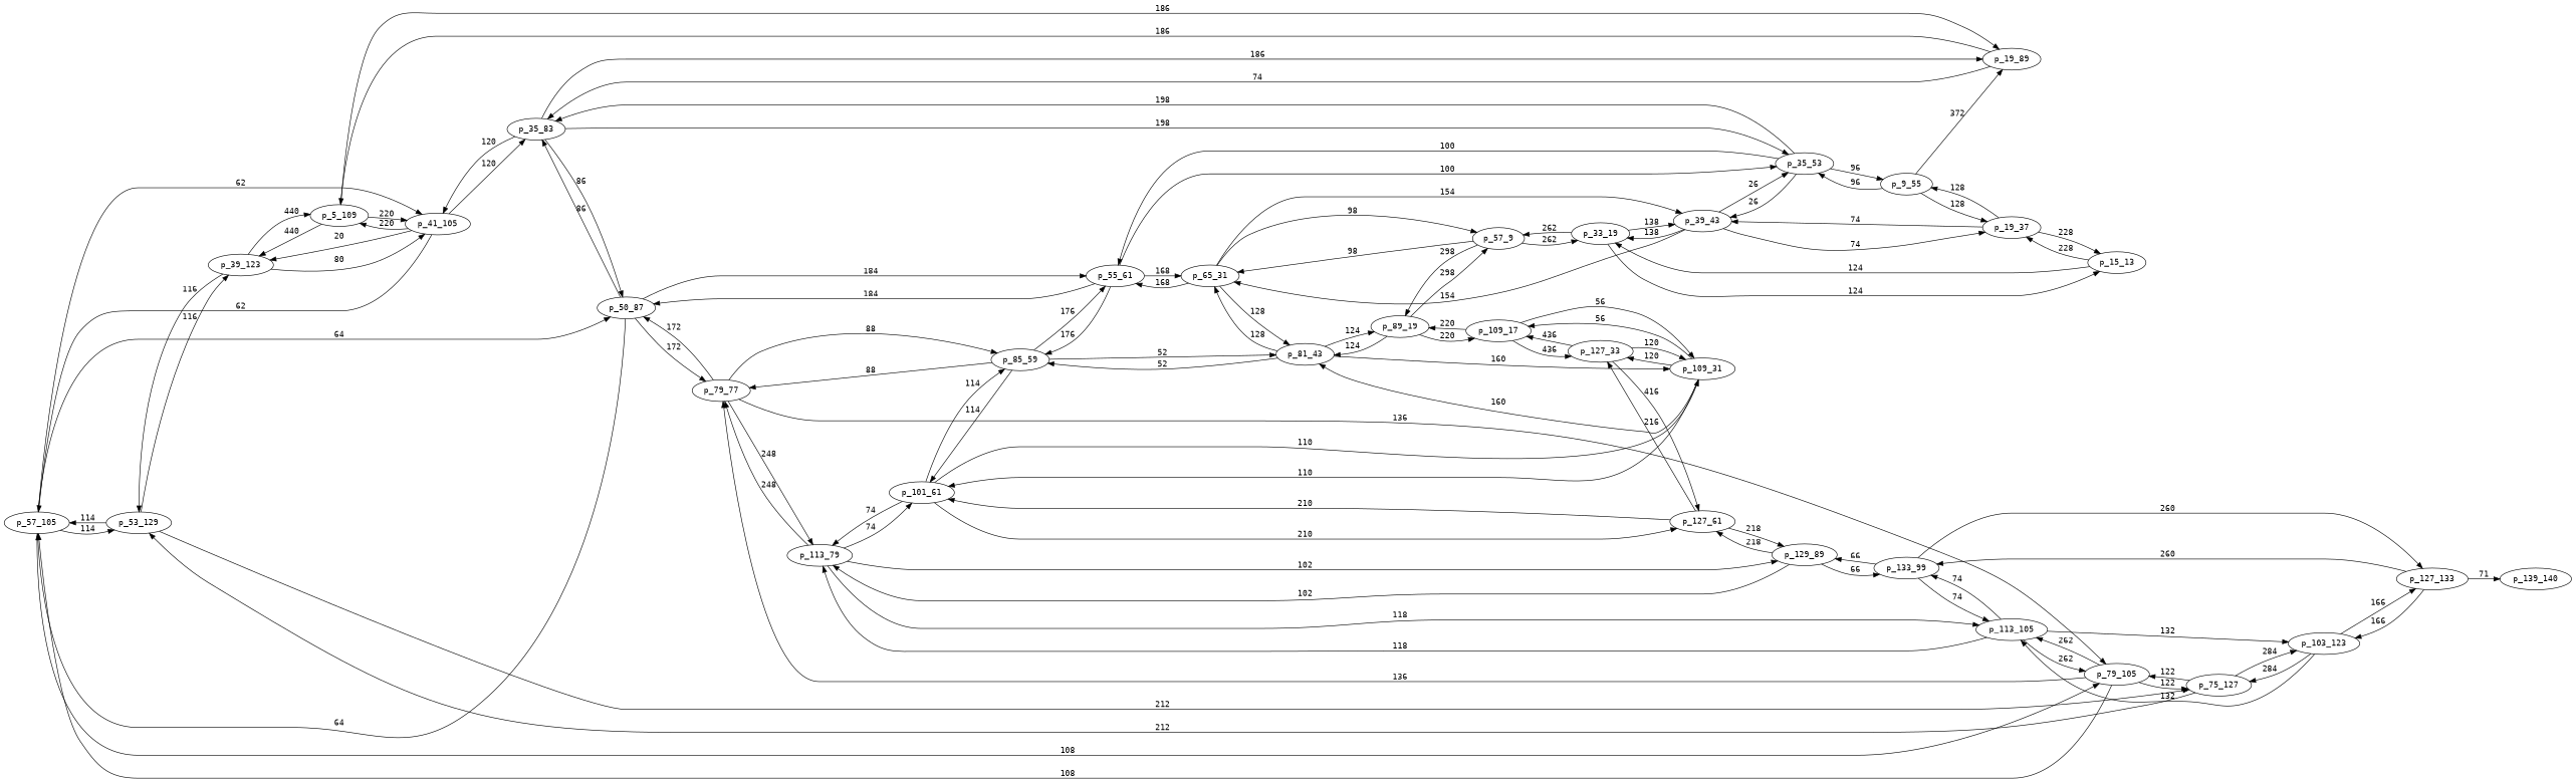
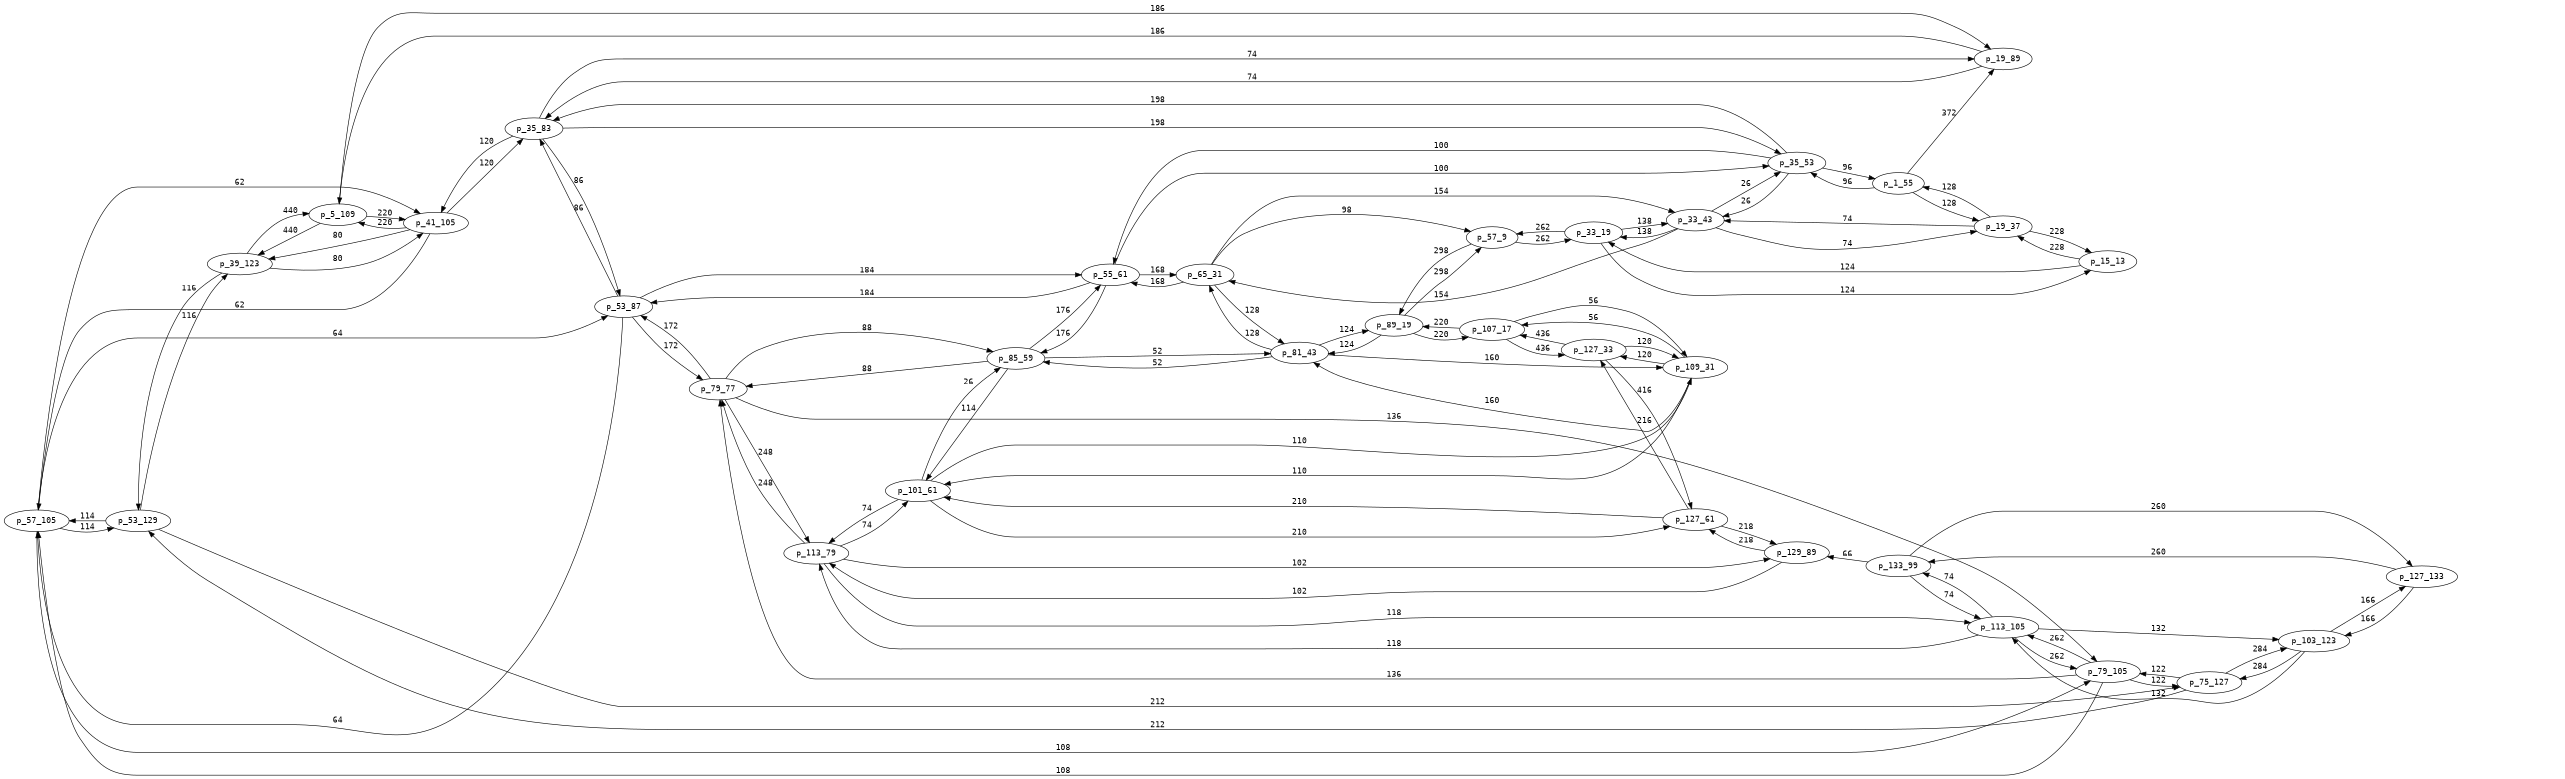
  digraph {
    fontname="DejaVu Sans Mono"
    rankdir=LR
    node [fontname="DejaVu Sans Mono"]
    edge [fontname="DejaVu Sans Mono"]
    n1 [label=p_57_105]
    p_53_129
-   p_53_87 [label=p_50_87]
+   p_53_87
    p_41_105
    p_79_105
    p_75_127
    p_39_123
    p_55_61
    p_35_83
    p_79_77
    p_5_109
    p_113_105
    p_103_123
    p_35_53
    p_65_31
    p_85_59
    p_19_89
    p_113_79
    p_133_99
    p_129_89
    p_127_61
    p_127_133
    p_101_61
    p_127_33
-   p_139_140
    p_109_31
-   p_107_17 [label=p_109_17]
-   p_39_43
+   p_107_17
+   p_39_43 [label=p_33_43]
    p_33_19
    p_19_37
-   p_9_55
+   p_9_55 [label=p_1_55]
    p_15_13
    p_57_9
    p_81_43
    p_89_19
    n1 -> p_53_129 [label=114]
    n1 -> p_53_87 [label=64]
    n1 -> p_41_105 [label=62]
    n1 -> p_79_105 [label=108]
    p_53_129 -> n1 [label=114]
    p_53_129 -> p_75_127 [label=212]
    p_53_129 -> p_39_123 [label=116]
    p_53_87 -> n1 [label=64]
    p_53_87 -> p_55_61 [label=184]
    p_53_87 -> p_35_83 [label=86]
    p_53_87 -> p_79_77 [label=172]
    p_41_105 -> n1 [label=62]
-   p_41_105 -> p_39_123 [label=20]
+   p_41_105 -> p_39_123 [label=80]
    p_41_105 -> p_35_83 [label=120]
    p_41_105 -> p_5_109 [label=220]
    p_79_105 -> n1 [label=108]
    p_79_105 -> p_75_127 [label=122]
    p_79_105 -> p_79_77 [label=136]
    p_79_105 -> p_113_105 [label=262]
    p_75_127 -> p_53_129 [label=212]
    p_75_127 -> p_79_105 [label=122]
    p_75_127 -> p_103_123 [label=284]
    p_39_123 -> p_53_129 [label=116]
    p_39_123 -> p_41_105 [label=80]
    p_39_123 -> p_5_109 [label=440]
    p_55_61 -> p_53_87 [label=184]
    p_55_61 -> p_35_53 [label=100]
    p_55_61 -> p_65_31 [label=168]
    p_55_61 -> p_85_59 [label=176]
    p_35_83 -> p_53_87 [label=86]
    p_35_83 -> p_41_105 [label=120]
    p_35_83 -> p_35_53 [label=198]
-   p_35_83 -> p_19_89 [label=186]
+   p_35_83 -> p_19_89 [label=74]
    p_79_77 -> p_53_87 [label=172]
    p_79_77 -> p_79_105 [label=136]
    p_79_77 -> p_85_59 [label=88]
    p_79_77 -> p_113_79 [label=248]
    p_5_109 -> p_41_105 [label=220]
    p_5_109 -> p_39_123 [label=440]
    p_5_109 -> p_19_89 [label=186]
    p_113_105 -> p_79_105 [label=262]
    p_113_105 -> p_103_123 [label=132]
    p_113_105 -> p_113_79 [label=118]
    p_113_105 -> p_133_99 [label=74]
    p_103_123 -> p_75_127 [label=284]
    p_103_123 -> p_113_105 [label=132]
    p_103_123 -> p_127_133 [label=166]
    p_35_53 -> p_55_61 [label=100]
    p_35_53 -> p_35_83 [label=198]
    p_35_53 -> p_39_43 [label=26]
    p_35_53 -> p_9_55 [label=96]
    p_65_31 -> p_55_61 [label=168]
    p_65_31 -> p_39_43 [label=154]
    p_65_31 -> p_57_9 [label=98]
    p_65_31 -> p_81_43 [label=128]
    p_85_59 -> p_55_61 [label=176]
    p_85_59 -> p_79_77 [label=88]
    p_85_59 -> p_101_61 [label=114]
    p_85_59 -> p_81_43 [label=52]
    p_19_89 -> p_35_83 [label=74]
    p_19_89 -> p_5_109 [label=186]
    p_113_79 -> p_79_77 [label=248]
    p_113_79 -> p_113_105 [label=118]
    p_113_79 -> p_129_89 [label=102]
    p_113_79 -> p_101_61 [label=74]
    p_133_99 -> p_113_105 [label=74]
    p_133_99 -> p_129_89 [label=66]
    p_133_99 -> p_127_133 [label=260]
    p_129_89 -> p_113_79 [label=102]
-   p_129_89 -> p_133_99 [label=66]
    p_129_89 -> p_127_61 [label=218]
    p_127_61 -> p_129_89 [label=218]
    p_127_61 -> p_101_61 [label=210]
    p_127_61 -> p_127_33 [label=216]
    p_127_133 -> p_103_123 [label=166]
    p_127_133 -> p_133_99 [label=260]
-   p_127_133 -> p_139_140 [label=71]
-   p_101_61 -> p_85_59 [label=114]
+   p_101_61 -> p_85_59 [label=26]
    p_101_61 -> p_113_79 [label=74]
    p_101_61 -> p_127_61 [label=210]
    p_101_61 -> p_109_31 [label=110]
    p_127_33 -> p_127_61 [label=416]
    p_127_33 -> p_109_31 [label=120]
    p_127_33 -> p_107_17 [label=436]
    p_109_31 -> p_101_61 [label=110]
    p_109_31 -> p_127_33 [label=120]
    p_109_31 -> p_107_17 [label=56]
    p_109_31 -> p_81_43 [label=160]
    p_107_17 -> p_127_33 [label=436]
    p_107_17 -> p_109_31 [label=56]
    p_107_17 -> p_89_19 [label=220]
    p_39_43 -> p_35_53 [label=26]
    p_39_43 -> p_65_31 [label=154]
    p_39_43 -> p_33_19 [label=138]
    p_39_43 -> p_19_37 [label=74]
    p_33_19 -> p_39_43 [label=138]
    p_33_19 -> p_15_13 [label=124]
    p_33_19 -> p_57_9 [label=262]
    p_19_37 -> p_39_43 [label=74]
    p_19_37 -> p_9_55 [label=128]
    p_19_37 -> p_15_13 [label=228]
    p_9_55 -> p_35_53 [label=96]
    p_9_55 -> p_19_89 [label=372]
    p_9_55 -> p_19_37 [label=128]
    p_15_13 -> p_33_19 [label=124]
    p_15_13 -> p_19_37 [label=228]
-   p_57_9 -> p_65_31 [label=98]
    p_57_9 -> p_33_19 [label=262]
    p_57_9 -> p_89_19 [label=298]
    p_81_43 -> p_65_31 [label=128]
    p_81_43 -> p_85_59 [label=52]
    p_81_43 -> p_109_31 [label=160]
    p_81_43 -> p_89_19 [label=124]
    p_89_19 -> p_107_17 [label=220]
    p_89_19 -> p_57_9 [label=298]
    p_89_19 -> p_81_43 [label=124]
  }
